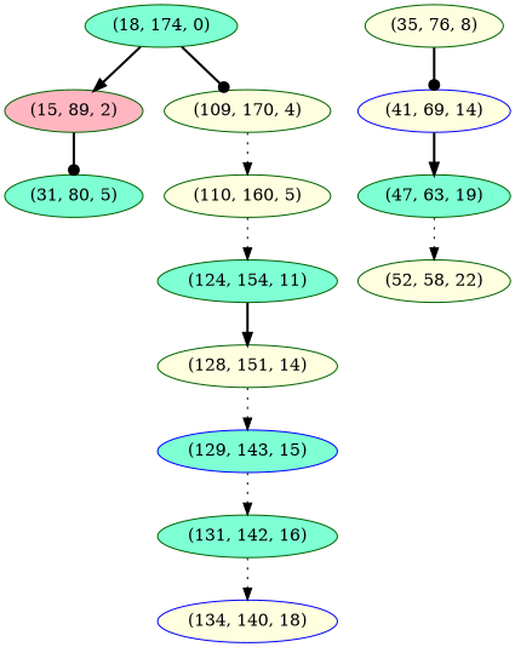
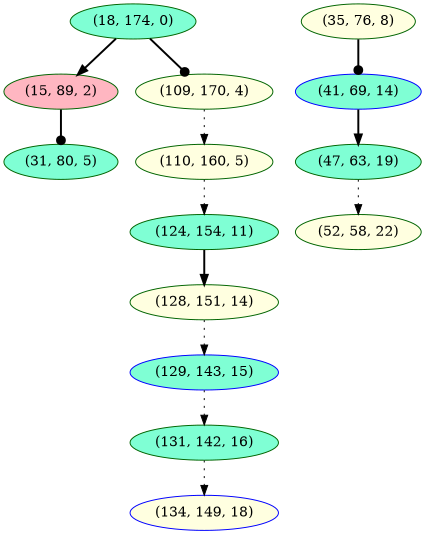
  digraph {
    node [color=darkgreen fillcolor=lightyellow style=filled]
    edge [arrowhead=normal style=bold]
    n1 [fillcolor=aquamarine label="(18, 174, 0)"]
    "(15, 89, 2)" [fillcolor=lightpink]
    "(109, 170, 4)"
    "(31, 80, 5)" [fillcolor=aquamarine]
    "(110, 160, 5)"
-   "(41, 69, 14)" [color=blue]
+   "(41, 69, 14)" [color=blue fillcolor=aquamarine]
    "(35, 76, 8)"
    "(47, 63, 19)" [fillcolor=aquamarine]
    "(52, 58, 22)"
    "(124, 154, 11)" [fillcolor=aquamarine]
    "(128, 151, 14)"
    "(129, 143, 15)" [color=blue fillcolor=aquamarine]
    "(131, 142, 16)" [fillcolor=aquamarine]
-   "(134, 140, 18)" [color=blue]
+   "(134, 140, 18)" [color=blue label="(134, 149, 18)"]
    n1 -> "(15, 89, 2)"
    n1 -> "(109, 170, 4)" [arrowhead=dot]
    "(15, 89, 2)" -> "(31, 80, 5)" [arrowhead=dot]
    "(109, 170, 4)" -> "(110, 160, 5)" [style=dotted]
    "(110, 160, 5)" -> "(124, 154, 11)" [style=dotted]
    "(41, 69, 14)" -> "(47, 63, 19)"
    "(35, 76, 8)" -> "(41, 69, 14)" [arrowhead=dot]
    "(47, 63, 19)" -> "(52, 58, 22)" [style=dotted]
    "(124, 154, 11)" -> "(128, 151, 14)"
    "(128, 151, 14)" -> "(129, 143, 15)" [style=dotted]
    "(129, 143, 15)" -> "(131, 142, 16)" [style=dotted]
    "(131, 142, 16)" -> "(134, 140, 18)" [style=dotted]
  }
